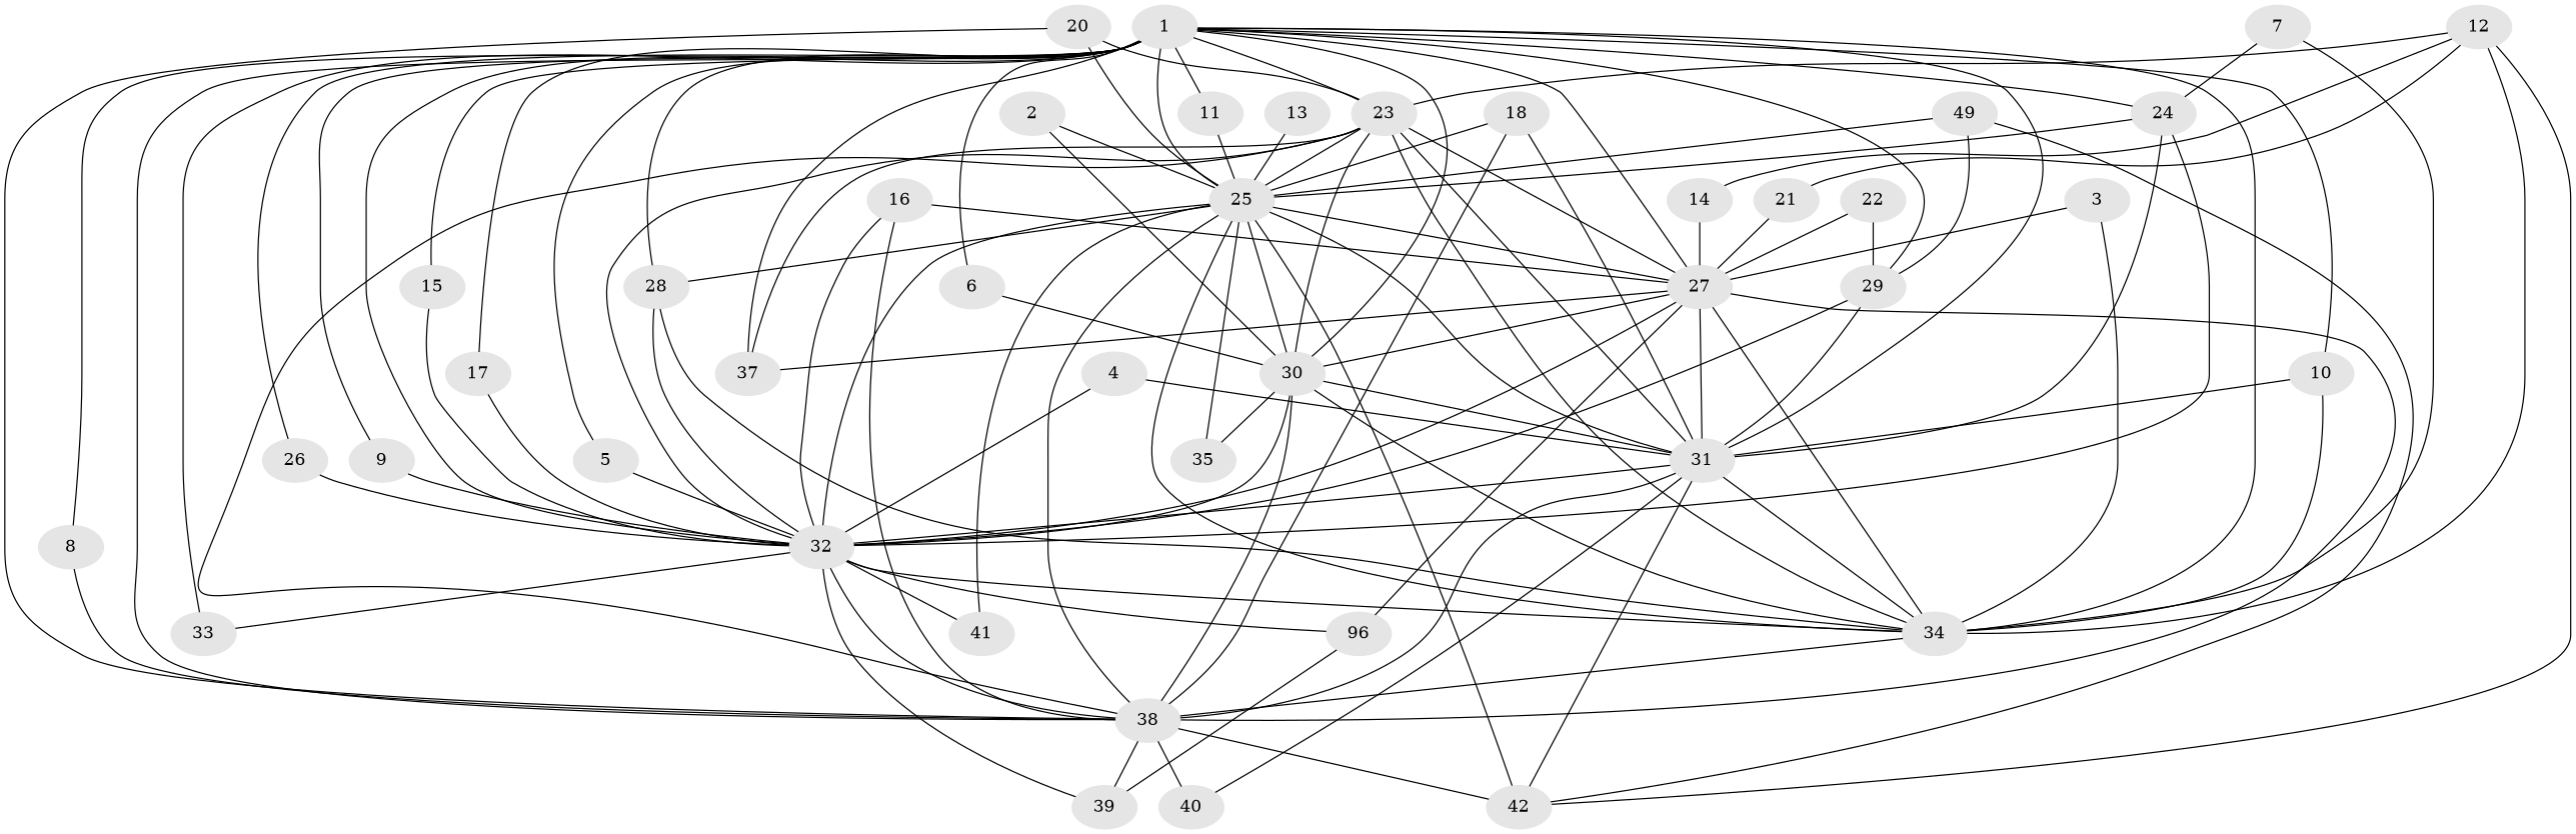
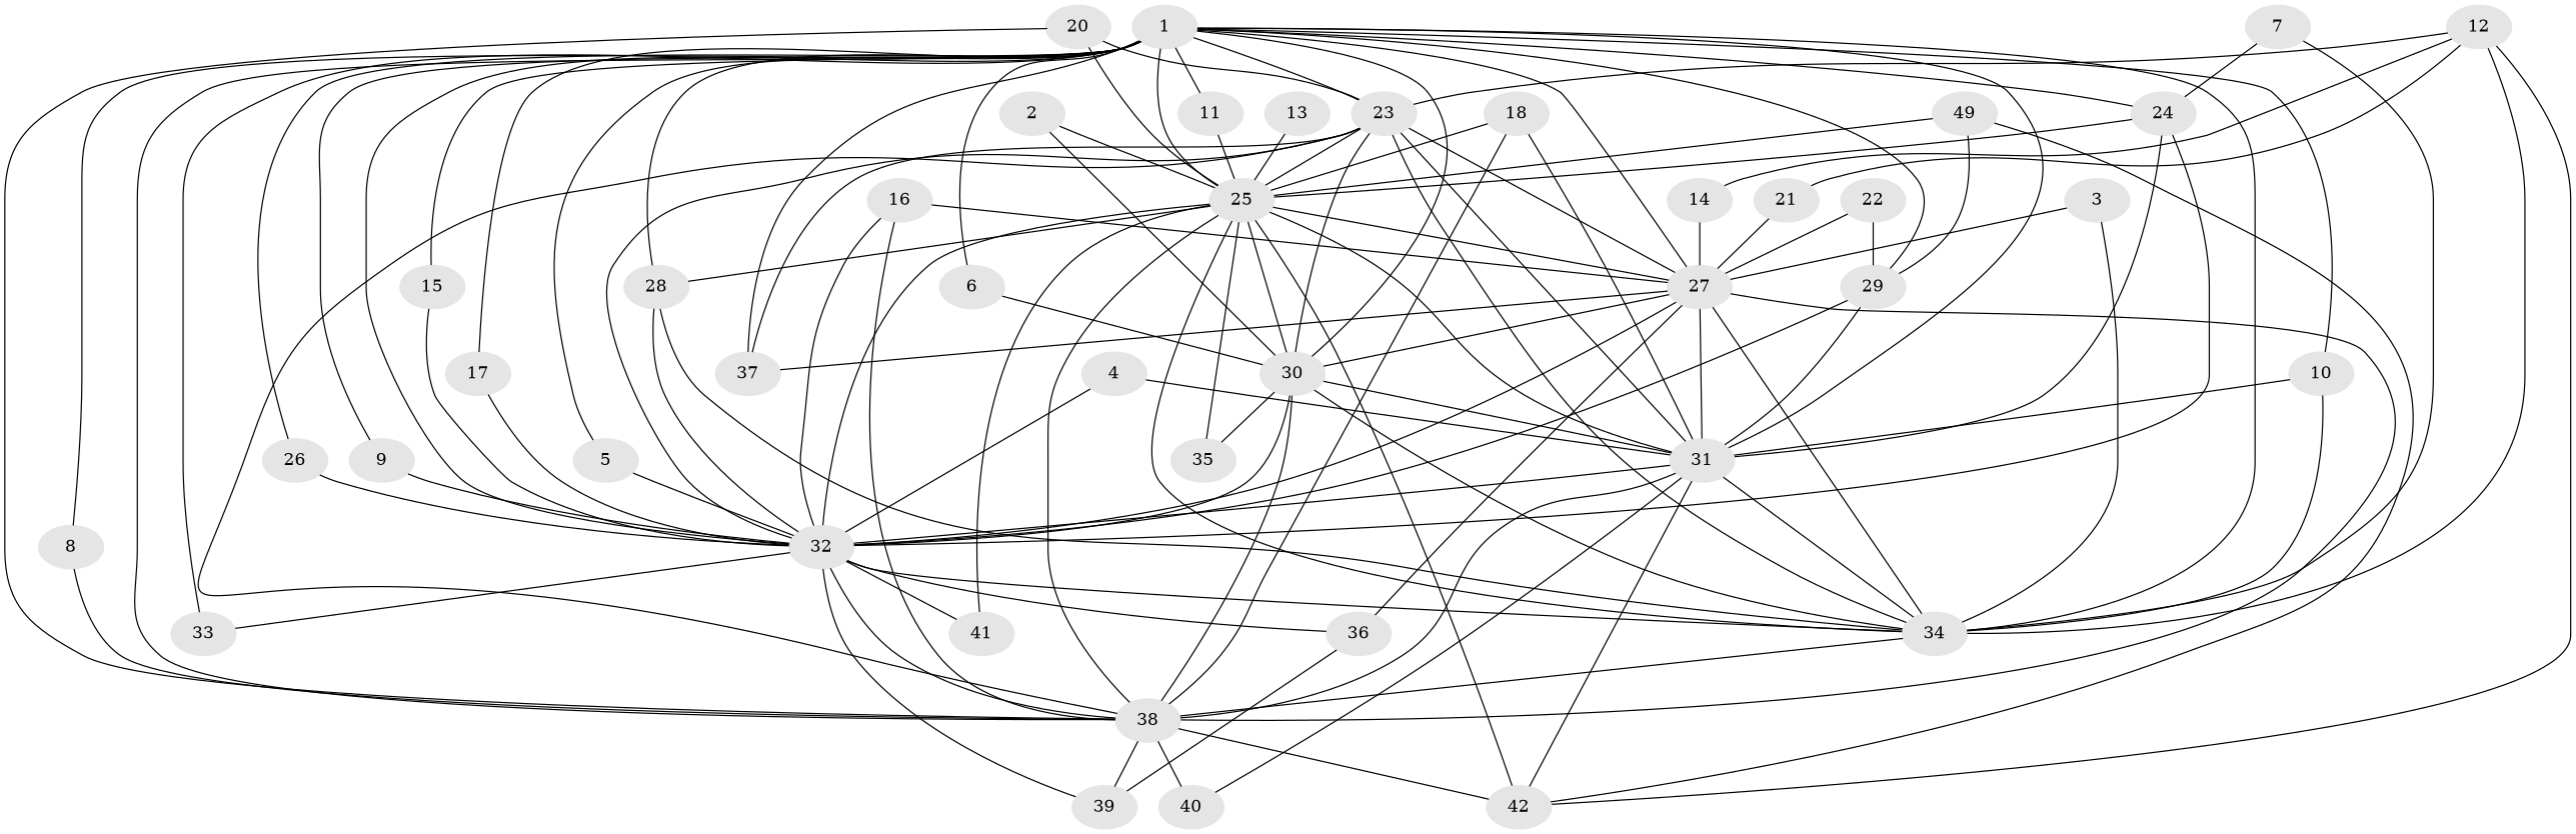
  graph {
    node [color=gray90 style=filled]
    edge [weight=1.0]
    1
    5
    6
    8
    9
    10
    11
    15
    17
    23
    24
    25
    26
    27
    28
    29
    30
    31
    32
    33
    34
    37
    38
    42
    35
    41
-   36 [label=96]
+   36
    40
    39
    2
    3
    4
    7
    12
    14
    21
    13
    16
    18
    n40 [label=49]
    20
    22
    1 -- 5
    1 -- 6
    1 -- 8
    1 -- 9
    1 -- 10
    1 -- 11
    1 -- 15
    1 -- 17
    1 -- 23 [weight=2.0]
    1 -- 24
    1 -- 25 [weight=3.0]
    1 -- 26
    1 -- 27 [weight=4.0]
    1 -- 28 [weight=2.0]
    1 -- 29
    1 -- 30 [weight=2.0]
    1 -- 31 [weight=2.0]
    1 -- 32 [weight=2.0]
    1 -- 33
    1 -- 34 [weight=3.0]
    1 -- 37
    1 -- 38 [weight=2.0]
    5 -- 32
    6 -- 30
    8 -- 38
    9 -- 32
    10 -- 31
    10 -- 34
    11 -- 25
    15 -- 32
    17 -- 32
    23 -- 25
    23 -- 27
    23 -- 30 [weight=2.0]
    23 -- 31
    23 -- 32
    23 -- 34 [weight=2.0]
    23 -- 37
    23 -- 38 [weight=2.0]
    24 -- 25
    24 -- 31
    24 -- 32
    25 -- 27
    25 -- 28
    25 -- 30
    25 -- 31 [weight=3.0]
    25 -- 32
    25 -- 34
    25 -- 38 [weight=2.0]
    25 -- 42
    25 -- 35
    25 -- 41
    26 -- 32
    27 -- 30 [weight=2.0]
    27 -- 31
    27 -- 32 [weight=2.0]
    27 -- 34
    27 -- 37
    27 -- 38
    27 -- 36
    28 -- 32
    28 -- 34
    29 -- 31
    29 -- 32
    30 -- 31 [weight=2.0]
    30 -- 32
    30 -- 34
    30 -- 38
    30 -- 35
    31 -- 32 [weight=2.0]
    31 -- 34
    31 -- 38 [weight=4.0]
    31 -- 42
    31 -- 40
    32 -- 33
    32 -- 34
    32 -- 38 [weight=2.0]
    32 -- 41
    32 -- 36 [weight=2.0]
    32 -- 39
    34 -- 38
    38 -- 42 [weight=2.0]
    38 -- 40 [weight=2.0]
    38 -- 39
    36 -- 39
    2 -- 25
    2 -- 30
    3 -- 27
    3 -- 34
    4 -- 31
    4 -- 32
    7 -- 24
    7 -- 34
    12 -- 23
    12 -- 34
    12 -- 42
    12 -- 14
    12 -- 21
    14 -- 27
    21 -- 27
    13 -- 25
    16 -- 27
    16 -- 32
    16 -- 38
    18 -- 25
    18 -- 31
    18 -- 38
    n40 -- 25
    n40 -- 29
    n40 -- 42
    20 -- 23
    20 -- 25
    20 -- 38
    22 -- 27
    22 -- 29
  }
